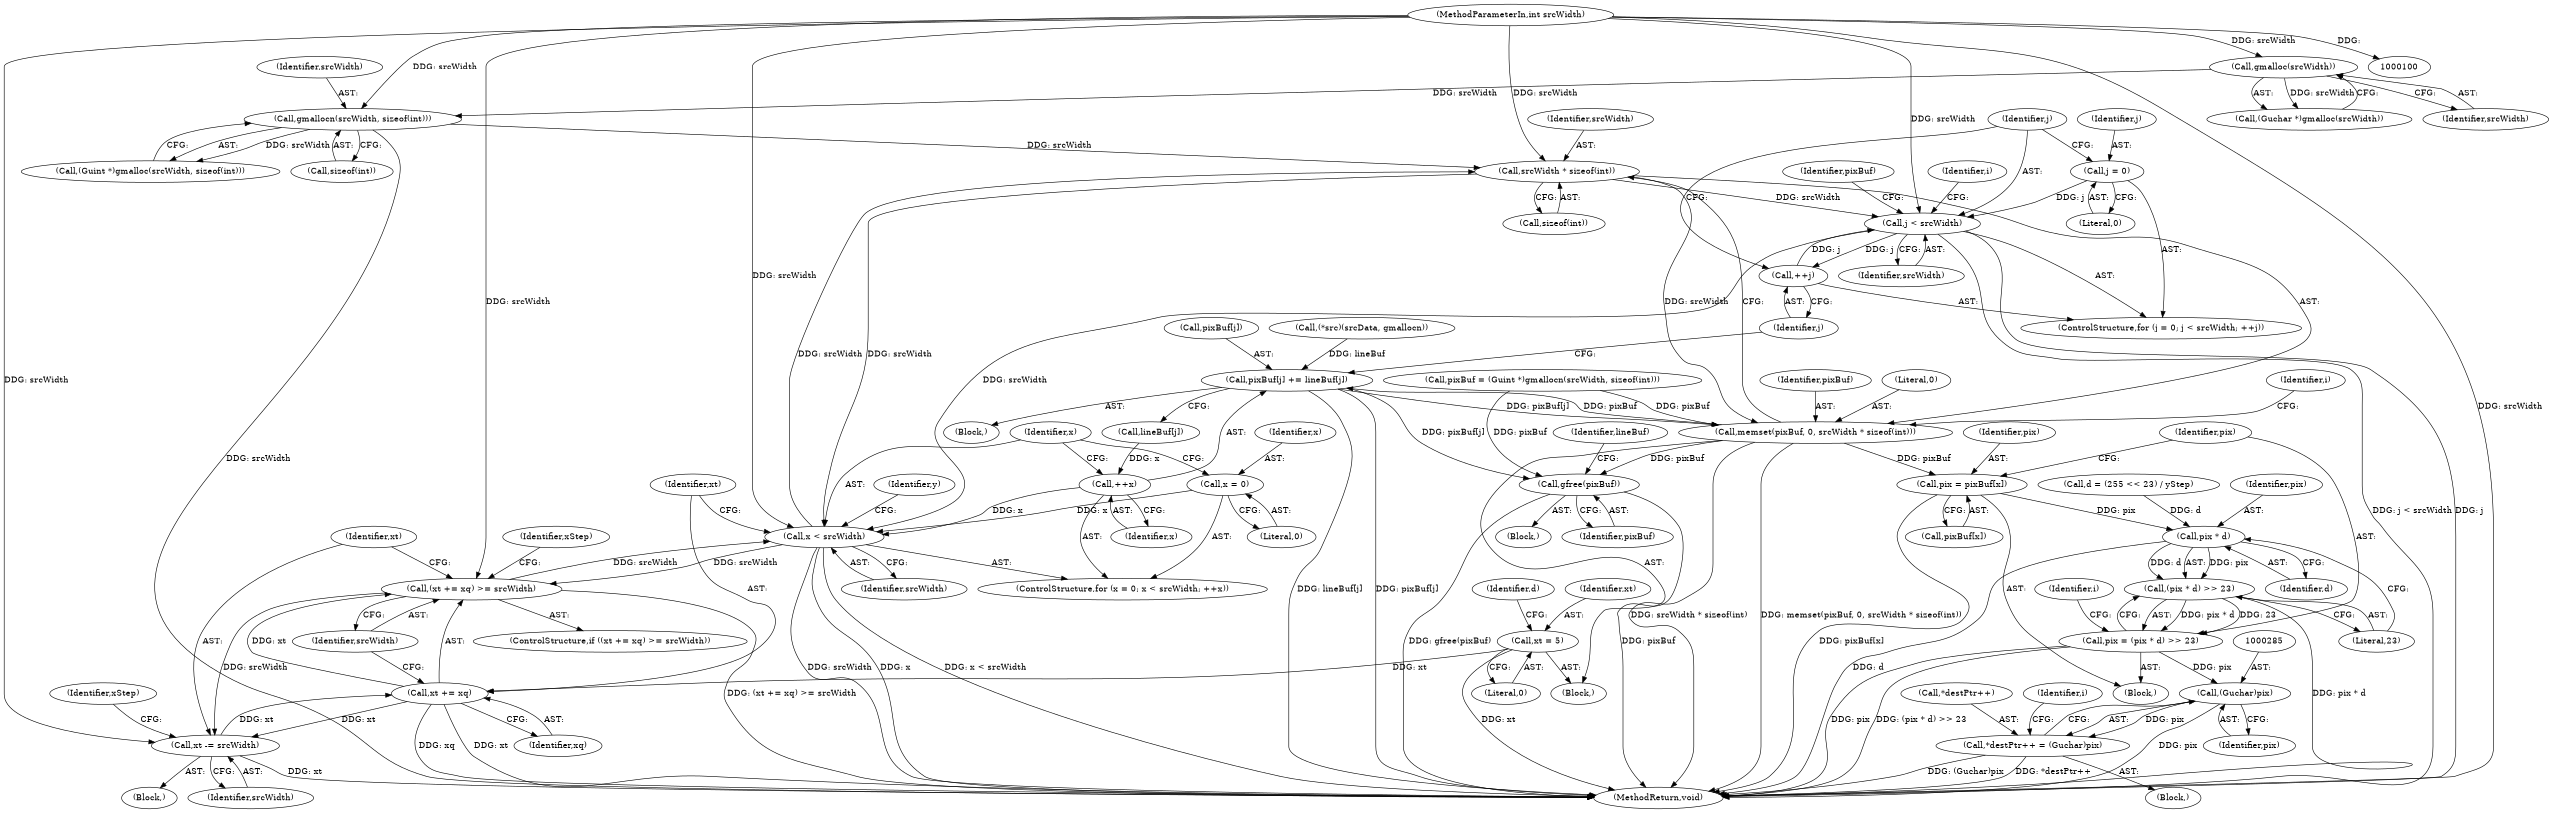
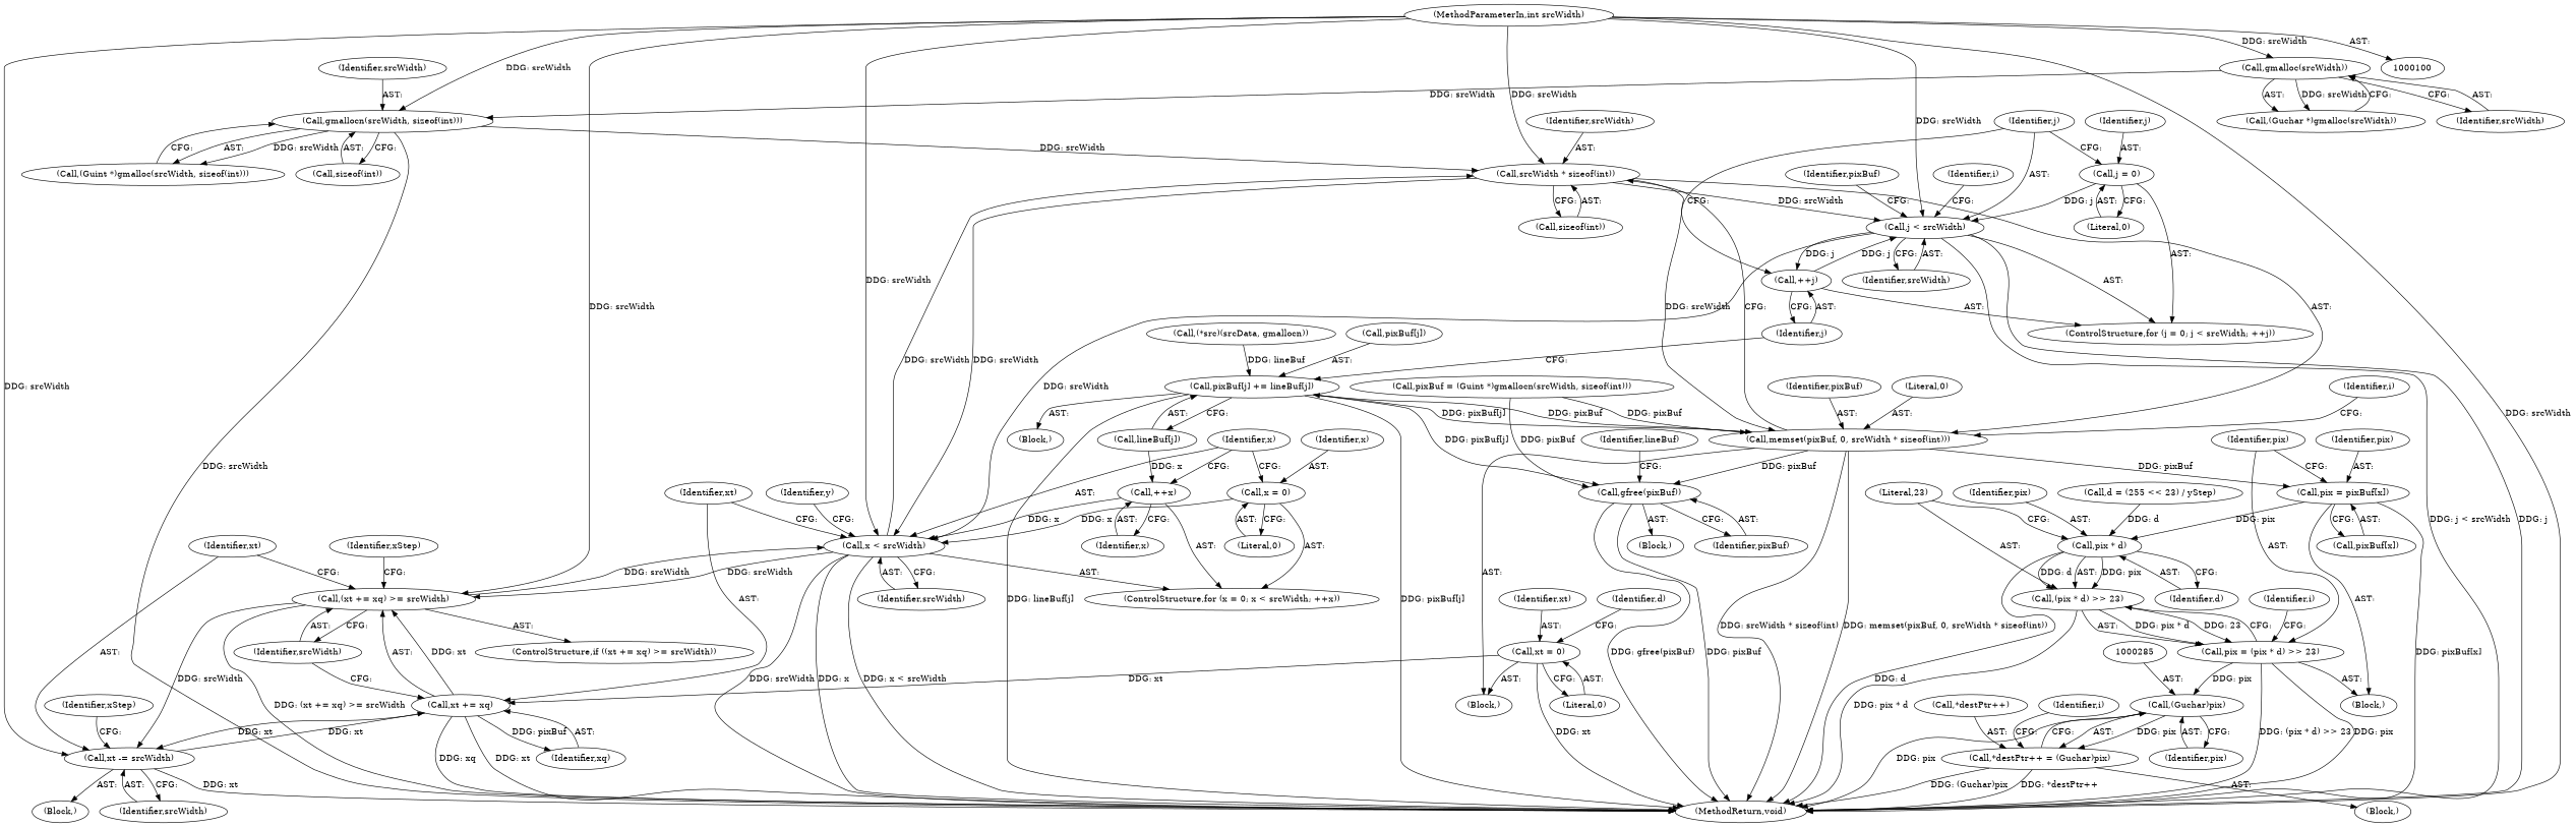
  digraph {
    n1 [label="(Call,srcWidth * sizeof(int))"]
    n2 [label="(Call,x < srcWidth)"]
    n3 [label="(Call,j < srcWidth)"]
    n4 [label="(Call,memset(pixBuf, 0, srcWidth * sizeof(int)))"]
    n5 [label="(Call,sizeof(int))"]
    n6 [label="(MethodReturn,void)"]
    n7 [label="(Call,(xt += xq) >= srcWidth)"]
    n8 [label="(Identifier,srcWidth)"]
    n9 [label="(ControlStructure,for (x = 0; x < srcWidth; ++x))"]
    n10 [label="(Call,++j)"]
    n11 [label="(Identifier,srcWidth)"]
    n12 [label="(ControlStructure,for (j = 0; j < srcWidth; ++j))"]
    n13 [label="(Block,)"]
    n14 [label="(Call,pixBuf[j] += lineBuf[j])"]
    n15 [label="(Call,gfree(pixBuf))"]
    n16 [label="(Call,pix = pixBuf[x])"]
    n17 [label="(Call,gmallocn(srcWidth, sizeof(int)))"]
    n18 [label="(Call,(Guint *)gmalloc(srcWidth, sizeof(int)))"]
    n19 [label="(Call,sizeof(int))"]
    n20 [label="(Call,gmalloc(srcWidth))"]
    n21 [label="(Call,(Guchar *)gmalloc(srcWidth))"]
    n22 [label="(Identifier,srcWidth)"]
    n23 [label="(MethodParameterIn,int srcWidth)"]
    n24 [label="(Call,xt -= srcWidth)"]
    1000100
    n26 [label="(ControlStructure,if ((xt += xq) >= srcWidth))"]
    n27 [label="(Identifier,srcWidth)"]
    n28 [label="(Call,xt += xq)"]
    n29 [label="(Block,)"]
    n30 [label="(Identifier,srcWidth)"]
    n31 [label="(Call,++x)"]
    n32 [label="(Identifier,x)"]
    n33 [label="(Call,x = 0)"]
    n34 [label="(Literal,0)"]
    n35 [label="(Identifier,j)"]
    n36 [label="(Call,j = 0)"]
    n37 [label="(Literal,0)"]
    n38 [label="(Identifier,xq)"]
-   n39 [label="(Call,xt = 5)"]
+   n39 [label="(Call,xt = 0)"]
    n40 [label="(Literal,0)"]
    n41 [label="(Call,lineBuf[j])"]
    n42 [label="(Block,)"]
    n43 [label="(Block,)"]
    n44 [label="(Identifier,pixBuf)"]
    n45 [label="(Call,pix * d)"]
    n46 [label="(Block,)"]
    n47 [label="(Call,pixBuf[x])"]
    n48 [label="(Call,(pix * d) >> 23)"]
    n49 [label="(Identifier,d)"]
    n50 [label="(Call,pix = (pix * d) >> 23)"]
    n51 [label="(Literal,23)"]
    n52 [label="(Call,(Guchar)pix)"]
    n53 [label="(Call,*destPtr++ = (Guchar)pix)"]
    n54 [label="(Identifier,pix)"]
    n55 [label="(Block,)"]
    n56 [label="(Identifier,srcWidth)"]
    n57 [label="(Identifier,srcWidth)"]
    n58 [label="(Identifier,pix)"]
    n59 [label="(Identifier,y)"]
    n60 [label="(Identifier,xt)"]
    n61 [label="(Call,*destPtr++)"]
    n62 [label="(Identifier,i)"]
    n63 [label="(Identifier,lineBuf)"]
    n64 [label="(Identifier,i)"]
    n65 [label="(Identifier,pixBuf)"]
    n66 [label="(Identifier,j)"]
    n67 [label="(Identifier,pix)"]
    n68 [label="(Identifier,d)"]
    n69 [label="(Call,d = (255 << 23) / yStep)"]
    n70 [label="(Identifier,xStep)"]
    n71 [label="(Identifier,x)"]
    n72 [label="(Identifier,j)"]
    n73 [label="(Identifier,xt)"]
    n74 [label="(Call,pixBuf = (Guint *)gmallocn(srcWidth, sizeof(int)))"]
    n75 [label="(Call,(*src)(srcData, gmallocn))"]
    n76 [label="(Identifier,x)"]
    n77 [label="(Identifier,xt)"]
    n78 [label="(Identifier,xStep)"]
    n79 [label="(Identifier,i)"]
    n80 [label="(Identifier,i)"]
    n81 [label="(Identifier,pixBuf)"]
    n82 [label="(Identifier,pix)"]
    n83 [label="(Call,pixBuf[j])"]
    n84 [label="(Literal,0)"]
    1000285
    n1 -> n2 [label="DDG: srcWidth"]
    n1 -> n3 [label="DDG: srcWidth"]
    n1 -> n4 [label="AST: "]
    n1 -> n4 [label="DDG: srcWidth"]
    n1 -> n5 [label="CFG: "]
    n2 -> n1 [label="DDG: srcWidth"]
    n2 -> n6 [label="DDG: x"]
    n2 -> n6 [label="DDG: x < srcWidth"]
    n2 -> n6 [label="DDG: srcWidth"]
    n2 -> n7 [label="DDG: srcWidth"]
    n2 -> n8 [label="CFG: "]
    n2 -> n9 [label="AST: "]
    n3 -> n2 [label="DDG: srcWidth"]
    n3 -> n6 [label="DDG: j"]
    n3 -> n6 [label="DDG: j < srcWidth"]
    n3 -> n10 [label="DDG: j"]
    n3 -> n11 [label="CFG: "]
    n3 -> n12 [label="AST: "]
    n4 -> n1 [label="CFG: "]
    n4 -> n6 [label="DDG: memset(pixBuf, 0, srcWidth * sizeof(int))"]
    n4 -> n6 [label="DDG: srcWidth * sizeof(int)"]
    n4 -> n13 [label="AST: "]
    n4 -> n14 [label="DDG: pixBuf"]
    n4 -> n15 [label="DDG: pixBuf"]
    n4 -> n16 [label="DDG: pixBuf"]
    n5 -> n1 [label="AST: "]
    n7 -> n2 [label="DDG: srcWidth"]
    n7 -> n6 [label="DDG: (xt += xq) >= srcWidth"]
    n7 -> n24 [label="DDG: srcWidth"]
    n7 -> n26 [label="AST: "]
    n7 -> n27 [label="CFG: "]
    n8 -> n2 [label="AST: "]
    n10 -> n3 [label="DDG: j"]
    n10 -> n12 [label="AST: "]
    n10 -> n35 [label="CFG: "]
    n11 -> n3 [label="AST: "]
    n14 -> n4 [label="DDG: pixBuf[j]"]
    n14 -> n6 [label="DDG: pixBuf[j]"]
    n14 -> n6 [label="DDG: lineBuf[j]"]
    n14 -> n15 [label="DDG: pixBuf[j]"]
    n14 -> n41 [label="CFG: "]
    n14 -> n42 [label="AST: "]
    n15 -> n6 [label="DDG: gfree(pixBuf)"]
    n15 -> n6 [label="DDG: pixBuf"]
    n15 -> n43 [label="AST: "]
    n15 -> n44 [label="CFG: "]
    n16 -> n6 [label="DDG: pixBuf[x]"]
    n16 -> n45 [label="DDG: pix"]
    n16 -> n46 [label="AST: "]
    n16 -> n47 [label="CFG: "]
    n17 -> n1 [label="DDG: srcWidth"]
    n17 -> n6 [label="DDG: srcWidth"]
    n17 -> n18 [label="AST: "]
    n17 -> n18 [label="DDG: srcWidth"]
    n17 -> n19 [label="CFG: "]
    n18 -> n17 [label="CFG: "]
    n19 -> n17 [label="AST: "]
    n20 -> n17 [label="DDG: srcWidth"]
    n20 -> n21 [label="AST: "]
    n20 -> n21 [label="DDG: srcWidth"]
    n20 -> n22 [label="CFG: "]
    n21 -> n20 [label="CFG: "]
    n22 -> n20 [label="AST: "]
    n23 -> n1 [label="DDG: srcWidth"]
    n23 -> n2 [label="DDG: srcWidth"]
    n23 -> n3 [label="DDG: srcWidth"]
    n23 -> n6 [label="DDG: srcWidth"]
    n23 -> n7 [label="DDG: srcWidth"]
    n23 -> n17 [label="DDG: srcWidth"]
    n23 -> n20 [label="DDG: srcWidth"]
    n23 -> n24 [label="DDG: srcWidth"]
-   n23 -> 1000100 [label="DDG: "]
+   n23 -> 1000100 [label="AST: "]
    n24 -> n6 [label="DDG: xt"]
    n24 -> n28 [label="DDG: xt"]
    n24 -> n29 [label="AST: "]
    n24 -> n30 [label="CFG: "]
    n27 -> n7 [label="AST: "]
    n27 -> n28 [label="CFG: "]
    n28 -> n6 [label="DDG: xq"]
    n28 -> n6 [label="DDG: xt"]
    n28 -> n7 [label="AST: "]
    n28 -> n7 [label="DDG: xt"]
    n28 -> n24 [label="DDG: xt"]
-   n28 -> n38 [label="CFG: "]
+   n28 -> n38 [label="DDG: pixBuf"]
    n30 -> n24 [label="AST: "]
    n31 -> n2 [label="DDG: x"]
    n31 -> n9 [label="AST: "]
    n31 -> n32 [label="CFG: "]
    n32 -> n31 [label="AST: "]
    n33 -> n2 [label="DDG: x"]
    n33 -> n9 [label="AST: "]
    n33 -> n34 [label="CFG: "]
    n34 -> n33 [label="AST: "]
    n35 -> n10 [label="AST: "]
    n35 -> n14 [label="CFG: "]
    n36 -> n3 [label="DDG: j"]
    n36 -> n12 [label="AST: "]
    n36 -> n37 [label="CFG: "]
    n37 -> n36 [label="AST: "]
    n38 -> n28 [label="AST: "]
    n39 -> n6 [label="DDG: xt"]
    n39 -> n13 [label="AST: "]
    n39 -> n28 [label="DDG: xt"]
    n39 -> n40 [label="CFG: "]
    n40 -> n39 [label="AST: "]
-   n31 -> n14 [label="AST: "]
+   n41 -> n14 [label="AST: "]
    n41 -> n31 [label="DDG: x"]
    n44 -> n15 [label="AST: "]
    n45 -> n6 [label="DDG: d"]
    n45 -> n48 [label="AST: "]
    n45 -> n48 [label="DDG: pix"]
    n45 -> n48 [label="DDG: d"]
    n45 -> n49 [label="CFG: "]
    n47 -> n16 [label="AST: "]
    n48 -> n6 [label="DDG: pix * d"]
    n48 -> n50 [label="AST: "]
    n48 -> n50 [label="DDG: pix * d"]
    n48 -> n50 [label="DDG: 23"]
-   n48 -> n51 [label="CFG: "]
    n49 -> n45 [label="AST: "]
    n50 -> n6 [label="DDG: (pix * d) >> 23"]
    n50 -> n6 [label="DDG: pix"]
    n50 -> n46 [label="AST: "]
    n50 -> n48 [label="CFG: "]
    n50 -> n52 [label="DDG: pix"]
    n51 -> n45 [label="CFG: "]
    n51 -> n48 [label="AST: "]
    n52 -> n6 [label="DDG: pix"]
    n52 -> n53 [label="AST: "]
    n52 -> n53 [label="DDG: pix"]
    n52 -> n54 [label="CFG: "]
    n53 -> n6 [label="DDG: (Guchar)pix"]
    n53 -> n6 [label="DDG: *destPtr++"]
    n53 -> n52 [label="CFG: "]
    n53 -> n55 [label="AST: "]
    n54 -> n52 [label="AST: "]
    n56 -> n17 [label="AST: "]
    n57 -> n1 [label="AST: "]
    n58 -> n16 [label="AST: "]
    n59 -> n2 [label="CFG: "]
    n60 -> n39 [label="AST: "]
    n61 -> n53 [label="AST: "]
    n62 -> n50 [label="CFG: "]
    n63 -> n15 [label="CFG: "]
    n64 -> n4 [label="CFG: "]
    n65 -> n4 [label="AST: "]
    n66 -> n36 [label="AST: "]
    n67 -> n45 [label="AST: "]
    n68 -> n39 [label="CFG: "]
    n69 -> n45 [label="DDG: d"]
    n70 -> n24 [label="CFG: "]
    n71 -> n2 [label="AST: "]
    n71 -> n31 [label="CFG: "]
    n71 -> n33 [label="CFG: "]
    n72 -> n3 [label="AST: "]
    n72 -> n10 [label="CFG: "]
    n72 -> n36 [label="CFG: "]
    n73 -> n2 [label="CFG: "]
    n73 -> n28 [label="AST: "]
    n74 -> n4 [label="DDG: pixBuf"]
    n74 -> n15 [label="DDG: pixBuf"]
    n75 -> n14 [label="DDG: lineBuf"]
    n76 -> n33 [label="AST: "]
    n77 -> n7 [label="CFG: "]
    n77 -> n24 [label="AST: "]
    n78 -> n7 [label="CFG: "]
    n79 -> n53 [label="CFG: "]
    n80 -> n3 [label="CFG: "]
    n81 -> n3 [label="CFG: "]
    n82 -> n16 [label="CFG: "]
    n82 -> n50 [label="AST: "]
    n83 -> n14 [label="AST: "]
    n84 -> n4 [label="AST: "]
    1000285 -> n52 [label="AST: "]
  }
